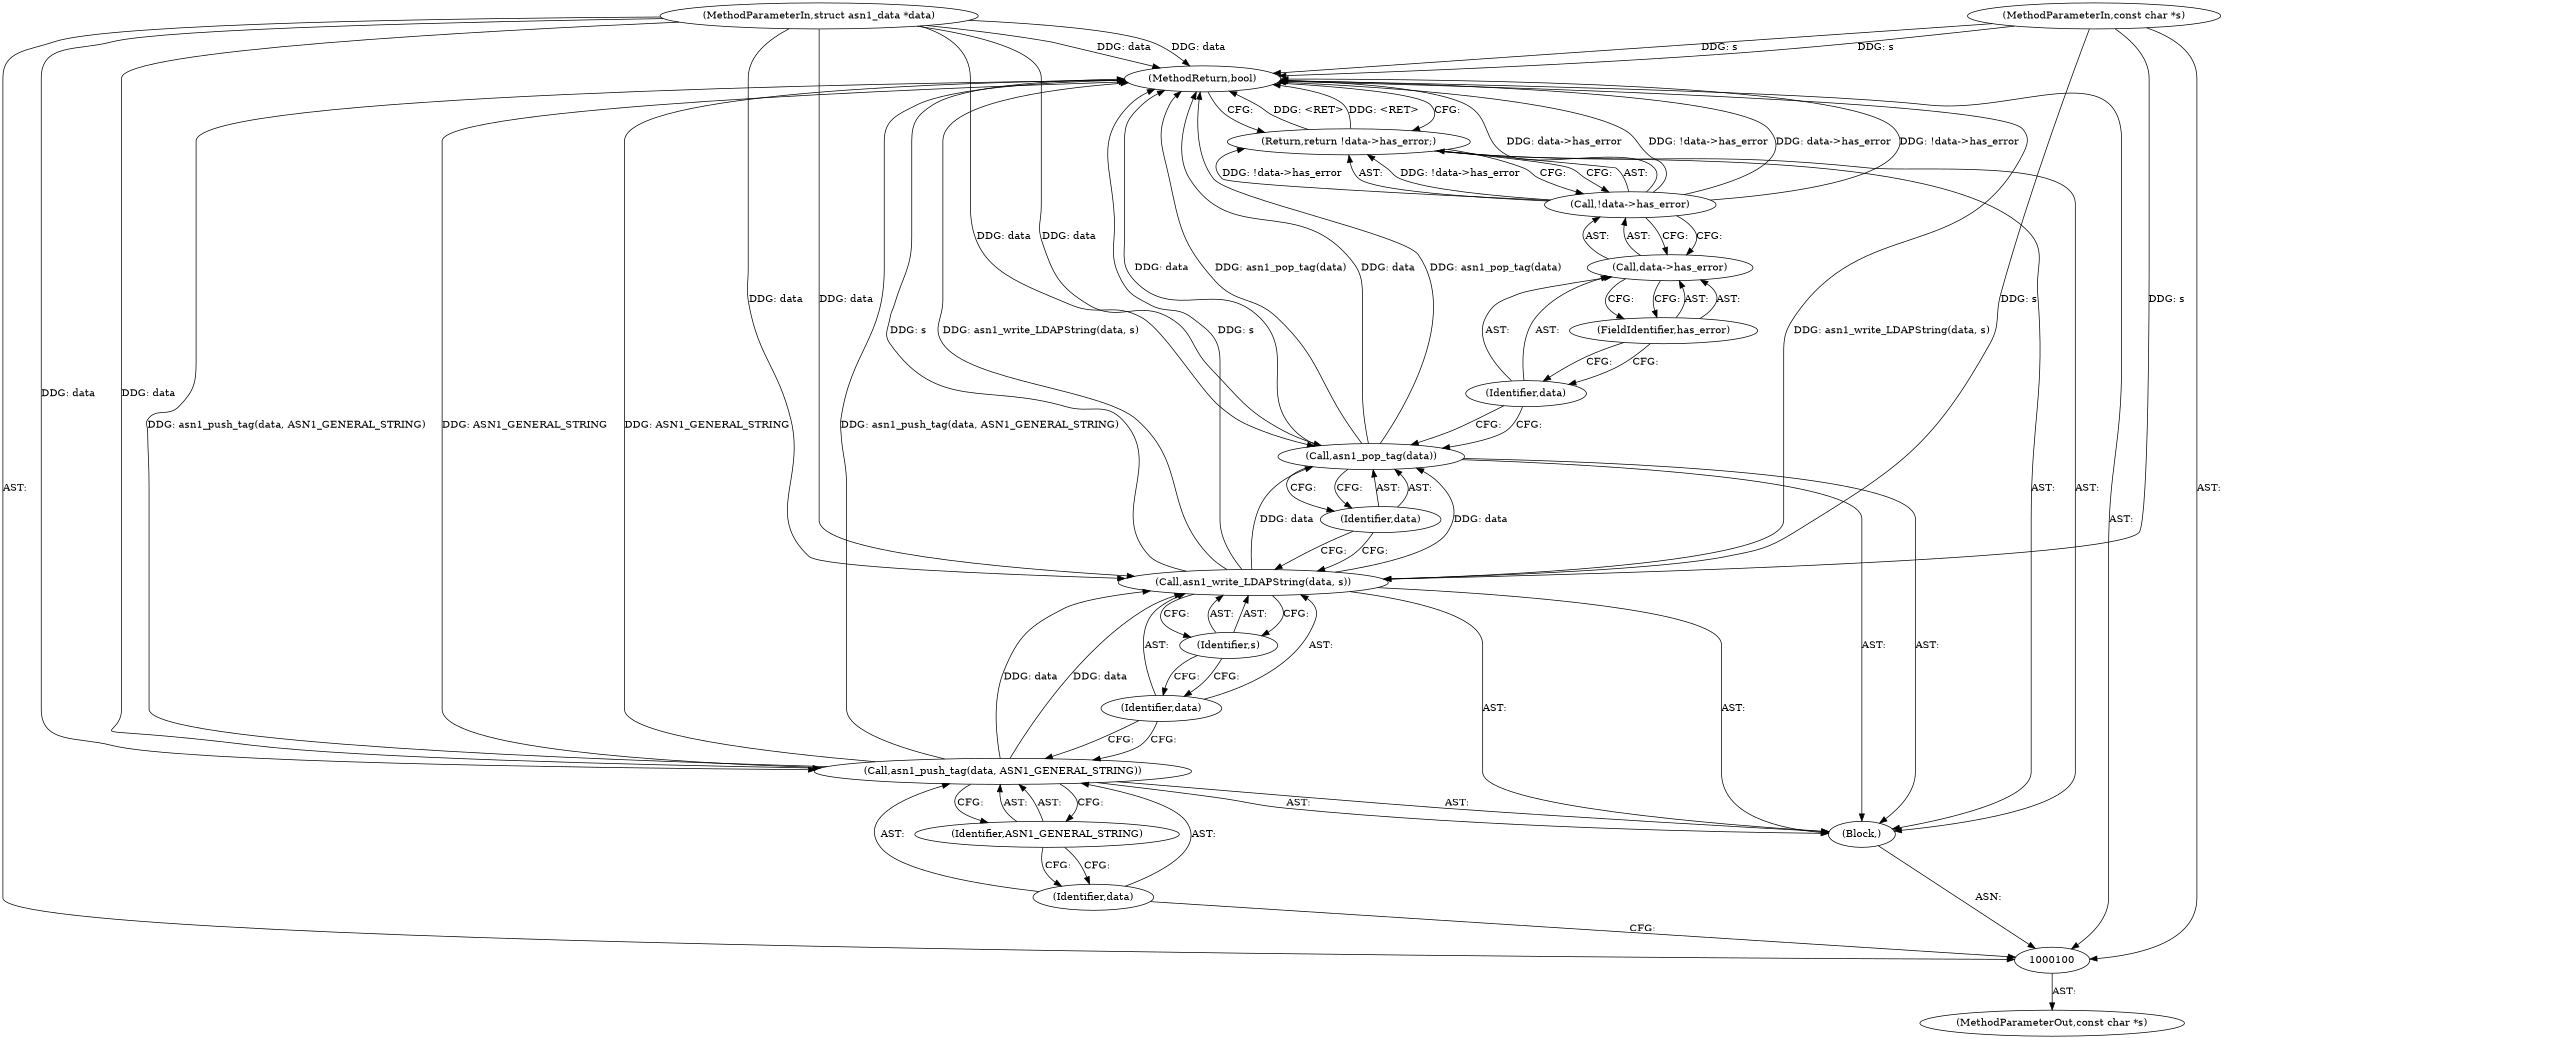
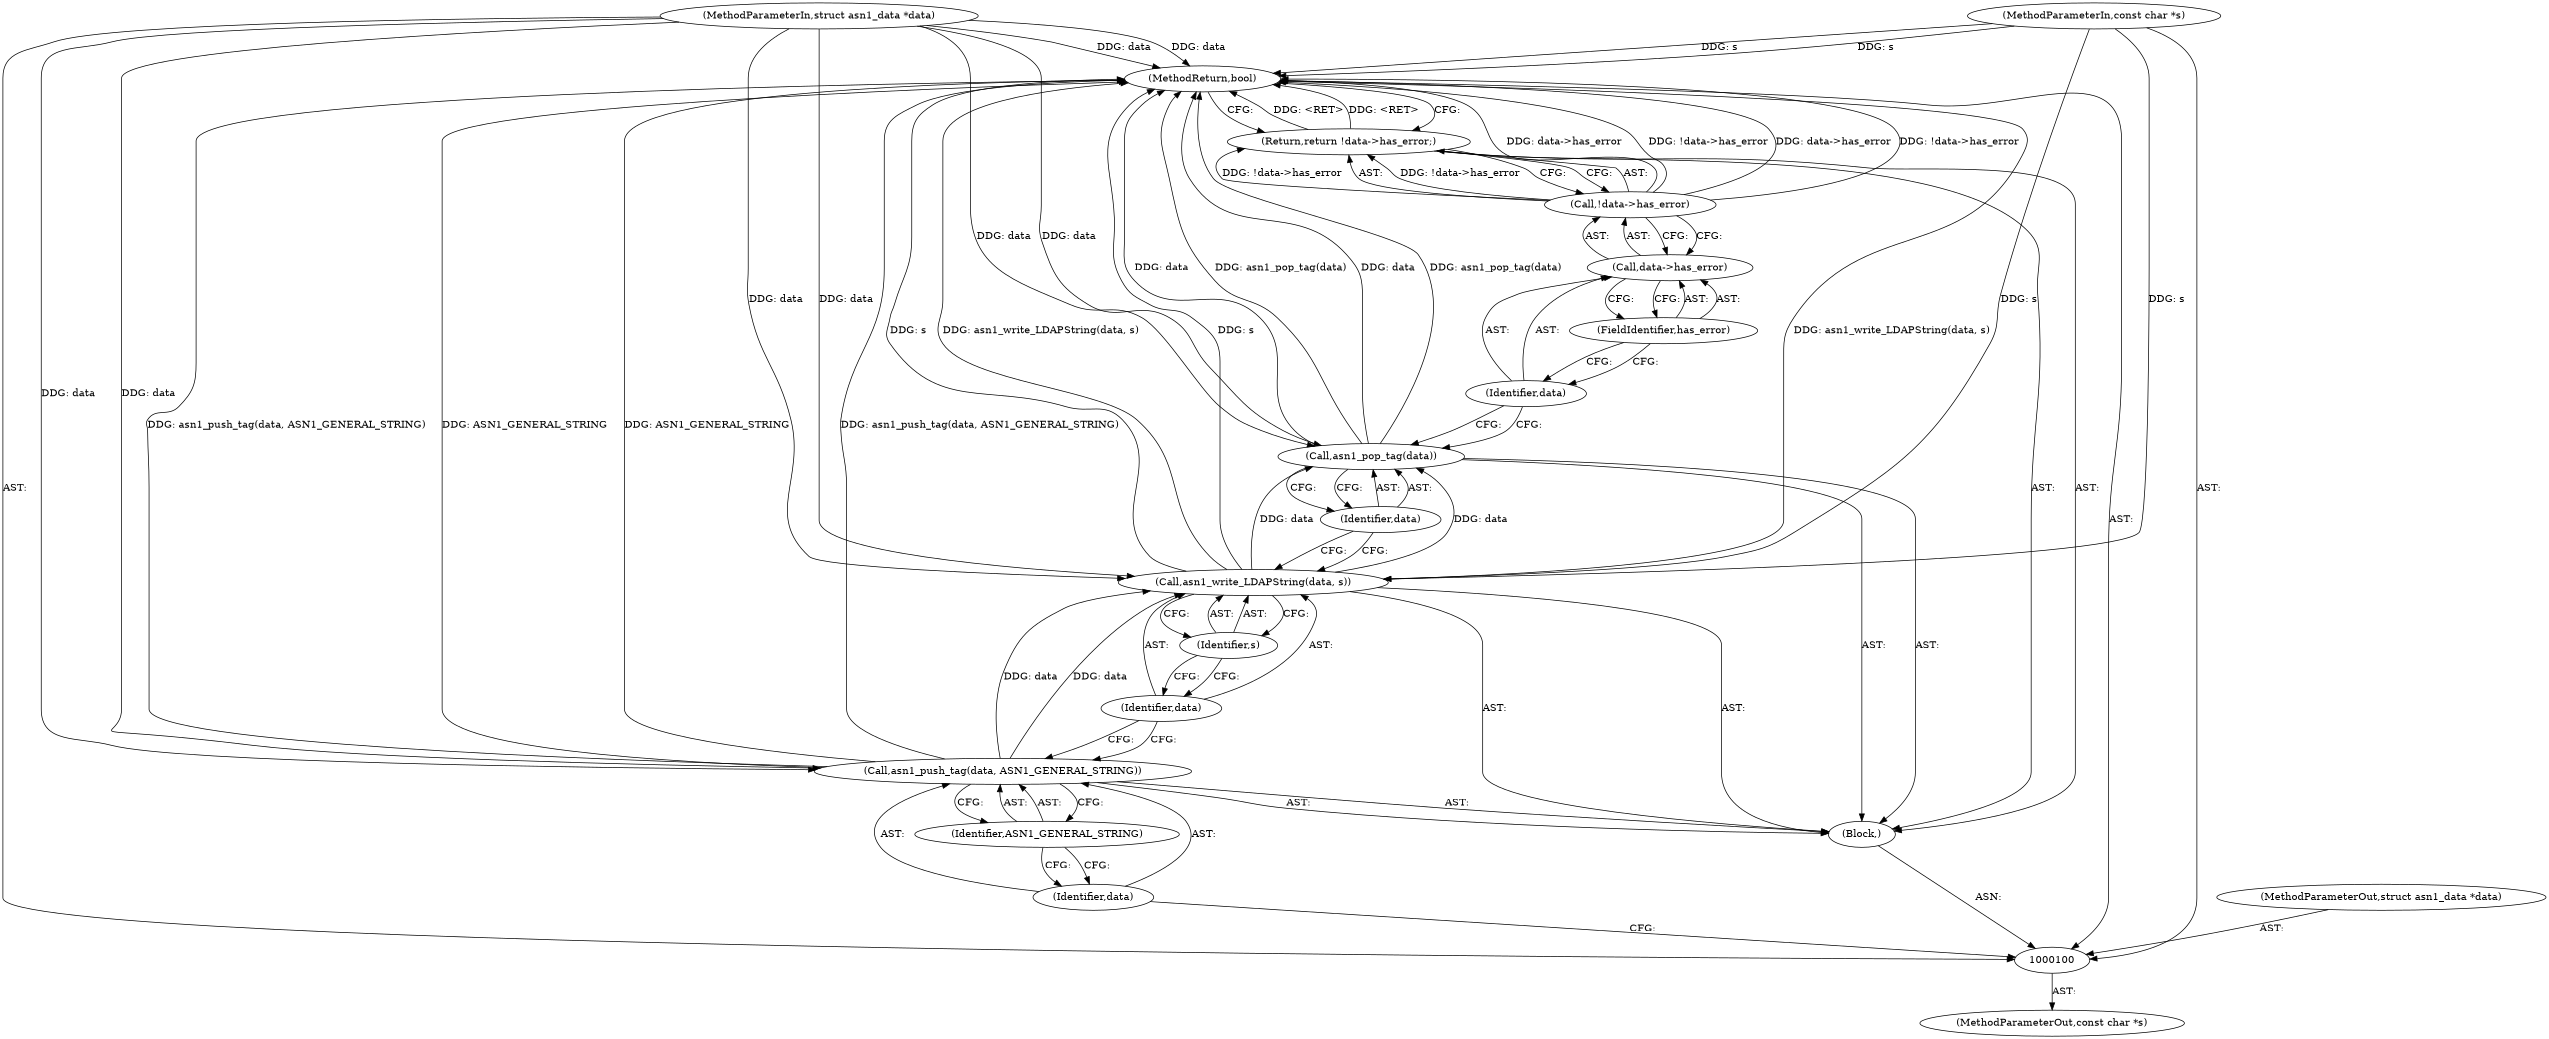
  digraph {
    n1 [label="(MethodReturn,bool)"]
    n2 [label="(Return,return !data->has_error;)"]
    1000100
    n4 [label="(Block,)"]
    n5 [label="(Call,!data->has_error)"]
    n6 [label="(MethodParameterOut,const char *s)"]
    n7 [label="(MethodParameterIn,struct asn1_data *data)"]
    n8 [label="(Call,asn1_push_tag(data, ASN1_GENERAL_STRING))"]
    n9 [label="(Call,asn1_write_LDAPString(data, s))"]
    n10 [label="(Call,asn1_pop_tag(data))"]
    n11 [label="(Identifier,ASN1_GENERAL_STRING)"]
    n12 [label="(Identifier,s)"]
    n13 [label="(Identifier,data)"]
+   n14 [label="(MethodParameterOut,struct asn1_data *data)"]
    n15 [label="(MethodParameterIn,const char *s)"]
    n16 [label="(Identifier,data)"]
    n17 [label="(Identifier,data)"]
    n18 [label="(Call,data->has_error)"]
    n19 [label="(FieldIdentifier,has_error)"]
    n20 [label="(Identifier,data)"]
    n1 -> n2 [label="CFG: "]
    n1 -> n2 [label="CFG: "]
    n1 -> 1000100 [label="AST: "]
    n2 -> n1 [label="DDG: <RET>"]
    n2 -> n1 [label="DDG: <RET>"]
    n2 -> n4 [label="AST: "]
    n2 -> n4 [label="AST: "]
    n2 -> n5 [label="CFG: "]
    n2 -> n5 [label="CFG: "]
    1000100 -> n6 [label="AST: "]
    n4 -> 1000100 [label="ASN: "]
    n5 -> n1 [label="DDG: data->has_error"]
    n5 -> n1 [label="DDG: !data->has_error"]
    n5 -> n1 [label="DDG: data->has_error"]
    n5 -> n1 [label="DDG: !data->has_error"]
    n5 -> n2 [label="AST: "]
    n5 -> n2 [label="DDG: !data->has_error"]
    n5 -> n2 [label="AST: "]
    n5 -> n2 [label="DDG: !data->has_error"]
    n5 -> n18 [label="CFG: "]
    n5 -> n18 [label="CFG: "]
    n7 -> n1 [label="DDG: data"]
    n7 -> n1 [label="DDG: data"]
    n7 -> 1000100 [label="AST: "]
    n7 -> n8 [label="DDG: data"]
    n7 -> n8 [label="DDG: data"]
    n7 -> n9 [label="DDG: data"]
    n7 -> n9 [label="DDG: data"]
    n7 -> n10 [label="DDG: data"]
    n7 -> n10 [label="DDG: data"]
    n8 -> n1 [label="DDG: asn1_push_tag(data, ASN1_GENERAL_STRING)"]
    n8 -> n1 [label="DDG: ASN1_GENERAL_STRING"]
    n8 -> n1 [label="DDG: asn1_push_tag(data, ASN1_GENERAL_STRING)"]
    n8 -> n1 [label="DDG: ASN1_GENERAL_STRING"]
    n8 -> n4 [label="AST: "]
    n8 -> n4 [label="AST: "]
    n8 -> n9 [label="DDG: data"]
    n8 -> n9 [label="DDG: data"]
    n8 -> n11 [label="CFG: "]
    n8 -> n11 [label="CFG: "]
    n9 -> n1 [label="DDG: asn1_write_LDAPString(data, s)"]
    n9 -> n1 [label="DDG: s"]
    n9 -> n1 [label="DDG: asn1_write_LDAPString(data, s)"]
    n9 -> n1 [label="DDG: s"]
    n9 -> n4 [label="AST: "]
    n9 -> n4 [label="AST: "]
    n9 -> n10 [label="DDG: data"]
    n9 -> n10 [label="DDG: data"]
    n9 -> n12 [label="CFG: "]
    n9 -> n12 [label="CFG: "]
    n10 -> n1 [label="DDG: data"]
    n10 -> n1 [label="DDG: asn1_pop_tag(data)"]
    n10 -> n1 [label="DDG: data"]
    n10 -> n1 [label="DDG: asn1_pop_tag(data)"]
    n10 -> n4 [label="AST: "]
    n10 -> n4 [label="AST: "]
    n10 -> n13 [label="CFG: "]
    n10 -> n13 [label="CFG: "]
    n11 -> n8 [label="AST: "]
    n11 -> n8 [label="AST: "]
    n11 -> n16 [label="CFG: "]
    n11 -> n16 [label="CFG: "]
    n12 -> n9 [label="AST: "]
    n12 -> n9 [label="AST: "]
    n12 -> n17 [label="CFG: "]
    n12 -> n17 [label="CFG: "]
    n13 -> n9 [label="CFG: "]
    n13 -> n9 [label="CFG: "]
    n13 -> n10 [label="AST: "]
    n13 -> n10 [label="AST: "]
+   n14 -> 1000100 [label="AST: "]
    n15 -> n1 [label="DDG: s"]
    n15 -> n1 [label="DDG: s"]
    n15 -> 1000100 [label="AST: "]
    n15 -> n9 [label="DDG: s"]
    n15 -> n9 [label="DDG: s"]
    n16 -> 1000100 [label="CFG: "]
    n16 -> n8 [label="AST: "]
    n16 -> n8 [label="AST: "]
    n17 -> n8 [label="CFG: "]
    n17 -> n8 [label="CFG: "]
    n17 -> n9 [label="AST: "]
    n17 -> n9 [label="AST: "]
    n18 -> n5 [label="AST: "]
    n18 -> n5 [label="AST: "]
    n18 -> n19 [label="CFG: "]
    n18 -> n19 [label="CFG: "]
    n19 -> n18 [label="AST: "]
    n19 -> n18 [label="AST: "]
    n19 -> n20 [label="CFG: "]
    n19 -> n20 [label="CFG: "]
    n20 -> n10 [label="CFG: "]
    n20 -> n10 [label="CFG: "]
    n20 -> n18 [label="AST: "]
    n20 -> n18 [label="AST: "]
  }
